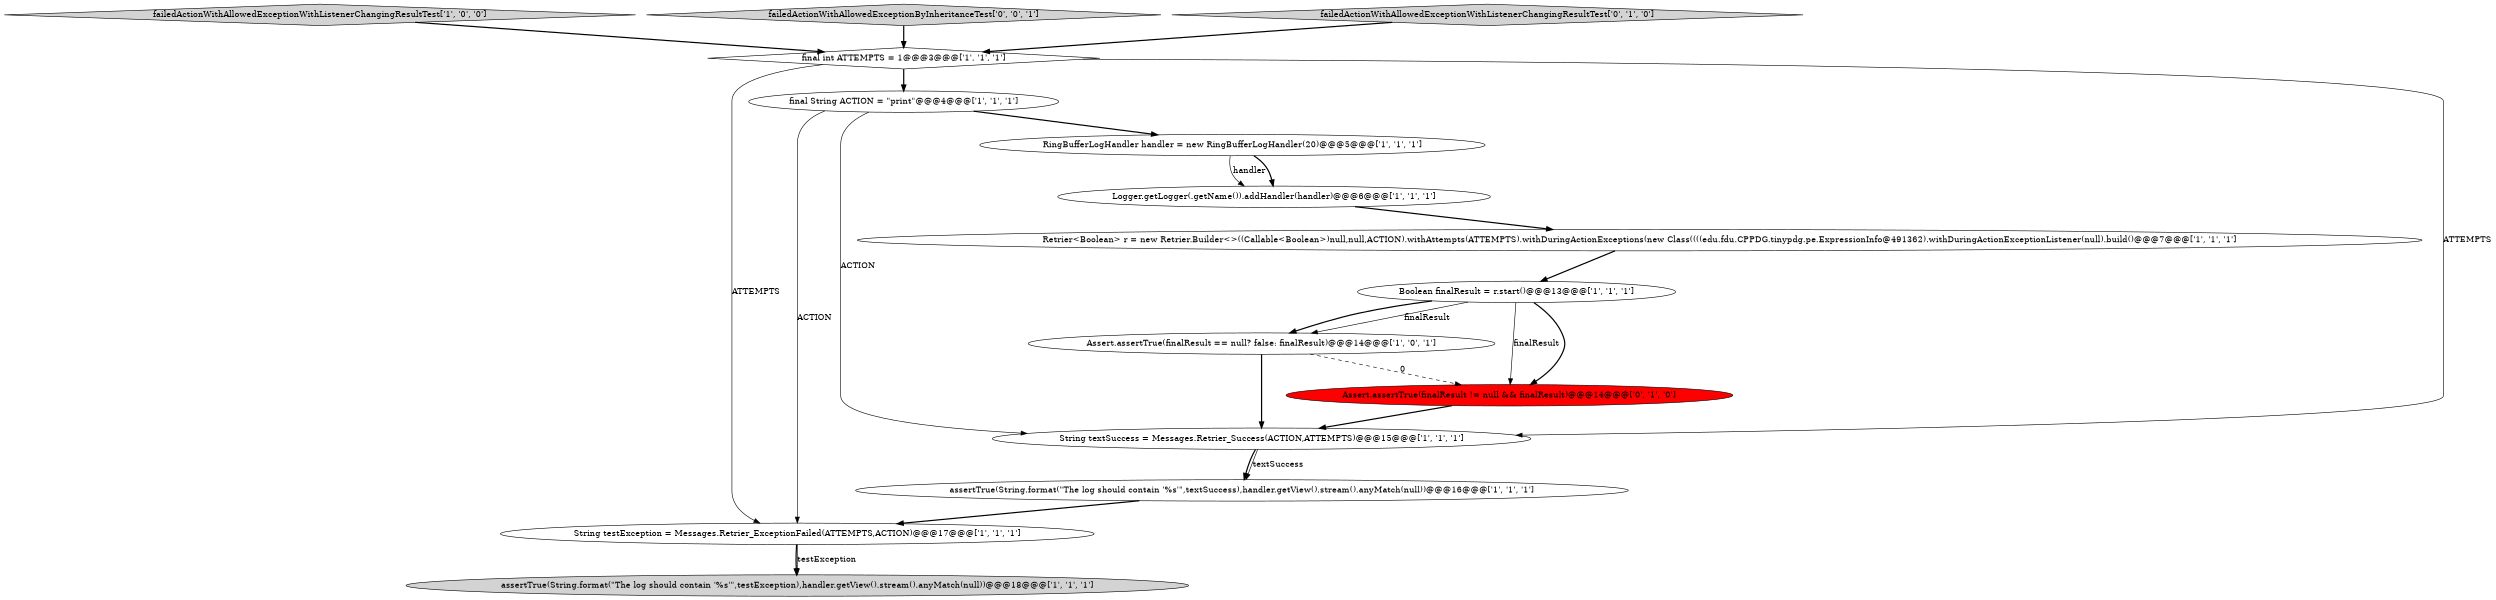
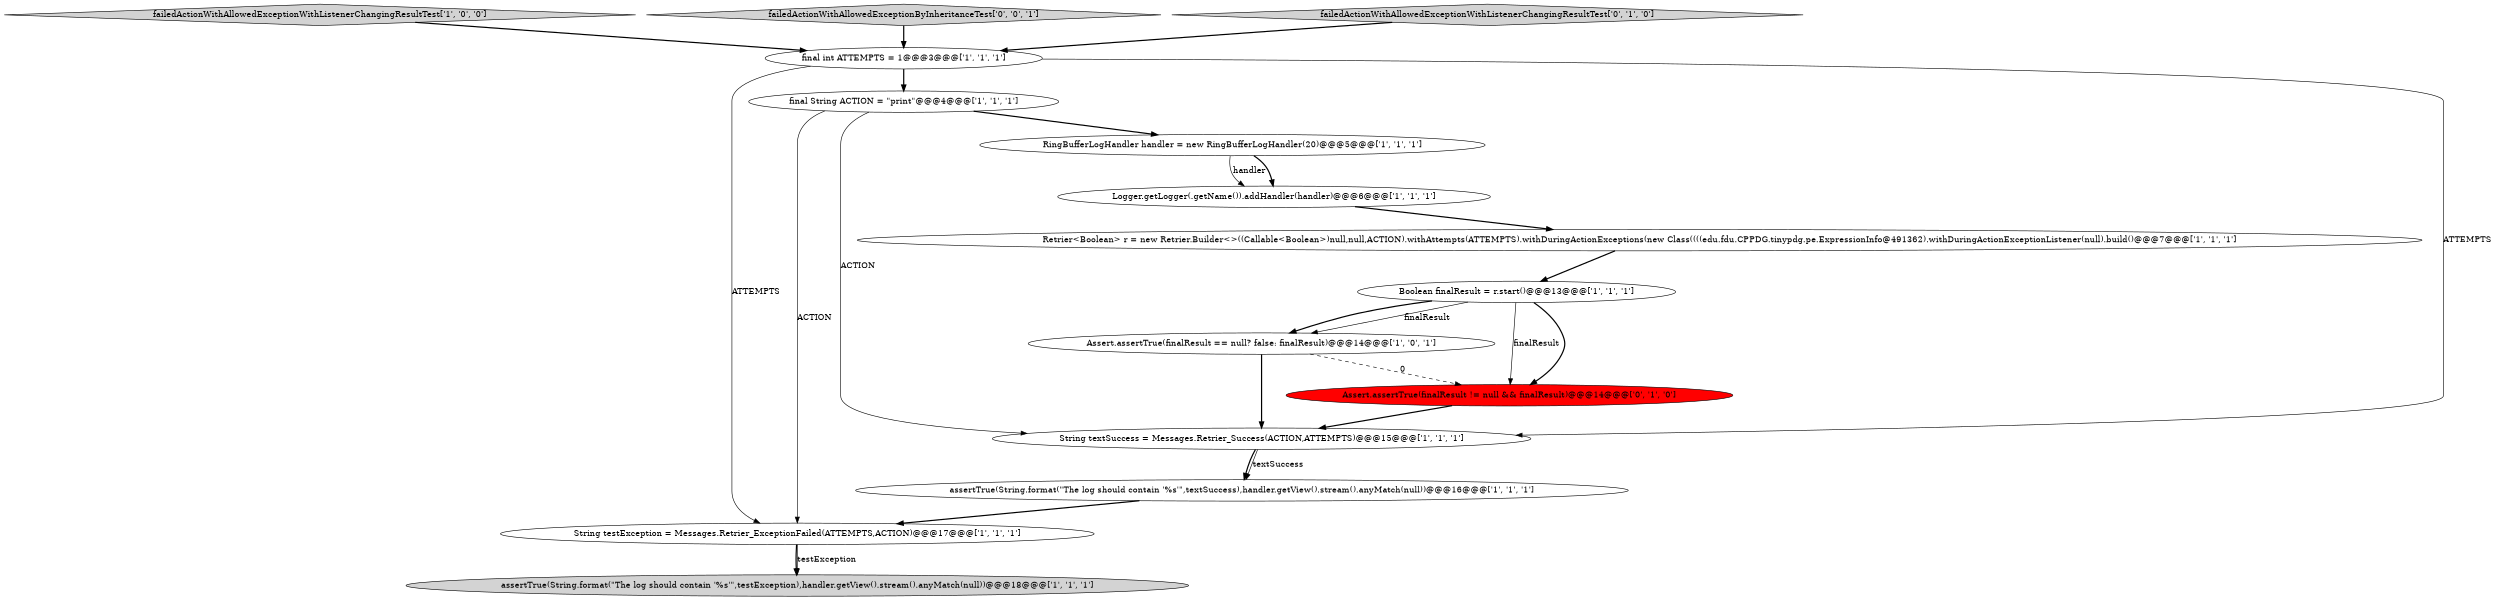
  digraph {
    node [fillcolor=white shape=ellipse style=filled]
    edge [style=bold]
    n1 [fillcolor=red label="Assert.assertTrue(finalResult != null && finalResult)@@@14@@@['0', '1', '0']"]
    n2 [label="String textSuccess = Messages.Retrier_Success(ACTION,ATTEMPTS)@@@15@@@['1', '1', '1']"]
    n3 [label="String testException = Messages.Retrier_ExceptionFailed(ATTEMPTS,ACTION)@@@17@@@['1', '1', '1']"]
    n4 [fillcolor=lightgray label="assertTrue(String.format(\"The log should contain '%s'\",testException),handler.getView().stream().anyMatch(null))@@@18@@@['1', '1', '1']"]
    n5 [label="Assert.assertTrue(finalResult == null? false: finalResult)@@@14@@@['1', '0', '1']"]
    n6 [fillcolor=lightgray label="failedActionWithAllowedExceptionWithListenerChangingResultTest['1', '0', '0']" shape=diamond]
-   n7 [label="final int ATTEMPTS = 1@@@3@@@['1', '1', '1']" shape=diamond]
+   n7 [label="final int ATTEMPTS = 1@@@3@@@['1', '1', '1']"]
    n8 [label="final String ACTION = \"print\"@@@4@@@['1', '1', '1']"]
    n9 [label="RingBufferLogHandler handler = new RingBufferLogHandler(20)@@@5@@@['1', '1', '1']"]
    n10 [label="assertTrue(String.format(\"The log should contain '%s'\",textSuccess),handler.getView().stream().anyMatch(null))@@@16@@@['1', '1', '1']"]
    n11 [label="Logger.getLogger(.getName()).addHandler(handler)@@@6@@@['1', '1', '1']"]
    n12 [label="Retrier<Boolean> r = new Retrier.Builder<>((Callable<Boolean>)null,null,ACTION).withAttempts(ATTEMPTS).withDuringActionExceptions(new Class((((edu.fdu.CPPDG.tinypdg.pe.ExpressionInfo@491362).withDuringActionExceptionListener(null).build()@@@7@@@['1', '1', '1']"]
    n13 [label="Boolean finalResult = r.start()@@@13@@@['1', '1', '1']"]
    n14 [fillcolor=lightgray label="failedActionWithAllowedExceptionByInheritanceTest['0', '0', '1']" shape=diamond]
    n15 [fillcolor=lightgray label="failedActionWithAllowedExceptionWithListenerChangingResultTest['0', '1', '0']" shape=diamond]
    n1 -> n2
    n2 -> n10
    n2 -> n10 [label=textSuccess style=solid]
    n3 -> n4
    n3 -> n4 [label=testException style=solid]
    n5 -> n1 [label=0 style=dashed]
    n5 -> n2
    n6 -> n7
    n7 -> n2 [label=ATTEMPTS style=solid]
    n7 -> n3 [label=ATTEMPTS style=solid]
    n7 -> n8
    n8 -> n2 [label=ACTION style=solid]
    n8 -> n3 [label=ACTION style=solid]
    n8 -> n9
    n9 -> n11 [label=handler style=solid]
    n9 -> n11
    n10 -> n3
    n11 -> n12
    n12 -> n13
    n13 -> n1 [label=finalResult style=solid]
    n13 -> n1
    n13 -> n5
    n13 -> n5 [label=finalResult style=solid]
    n14 -> n7
    n15 -> n7
  }
